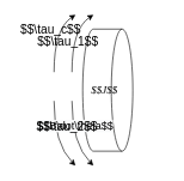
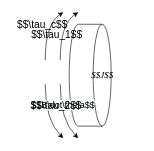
  <mxCell id="0" />
  <mxCell id="1" parent="0" />
  <mxCell id="2" value="" style="shape=cylinder3;whiteSpace=wrap;html=1;boundedLbl=1;backgroundOutline=1;size=15;rotation=90;" parent="1" vertex="1"><mxGeometry x="65" y="90" width="170" height="70" as="geometry" /></mxCell>
- <mxCell id="3" value="$$J$$" style="text;html=1;align=center;verticalAlign=middle;resizable=0;points=[];autosize=1;strokeColor=none;fillColor=none;fontFamily=Times New Roman;fontStyle=2;fontSize=15;" parent="1" vertex="1"><mxGeometry x="120" y="115" width="50" height="20" as="geometry" /></mxCell>
+ <mxCell id="3" value="$$J$$" style="text;html=1;align=center;verticalAlign=middle;resizable=0;points=[];autosize=1;strokeColor=none;fillColor=none;fontFamily=Times New Roman;fontStyle=2;fontSize=15;" parent="1" vertex="1"><mxGeometry x="145" y="115" width="50" height="20" as="geometry" /></mxCell>
  <mxCell id="4" value="" style="curved=1;endArrow=classic;html=1;rounded=0;fontFamily=Times New Roman;fontSize=15;" parent="1" edge="1"><mxGeometry width="50" height="50" relative="1" as="geometry"><mxPoint x="100" y="100" as="sourcePoint" /><mxPoint x="130" y="20" as="targetPoint" /><Array as="points"><mxPoint x="100" y="40" /></Array></mxGeometry></mxCell>
  <mxCell id="5" value="" style="curved=1;endArrow=classic;html=1;rounded=0;fontFamily=Times New Roman;fontSize=15;" parent="1" edge="1"><mxGeometry width="50" height="50" relative="1" as="geometry"><mxPoint x="100" y="140" as="sourcePoint" /><mxPoint x="130" y="230" as="targetPoint" /><Array as="points"><mxPoint x="100" y="200" /></Array></mxGeometry></mxCell>
  <mxCell id="6" value="" style="curved=1;endArrow=classic;html=1;rounded=0;fontFamily=Times New Roman;fontSize=15;" parent="1" edge="1"><mxGeometry width="50" height="50" relative="1" as="geometry"><mxPoint x="75" y="140" as="sourcePoint" /><mxPoint x="105" y="230" as="targetPoint" /><Array as="points"><mxPoint x="75" y="200" /></Array></mxGeometry></mxCell>
  <mxCell id="7" value="&lt;span style=&quot;font-family: &amp;#34;helvetica&amp;#34; ; font-size: 17px ; font-style: normal ; text-align: left&quot;&gt;$$\tau_1$$&lt;/span&gt;" style="text;html=1;align=center;verticalAlign=middle;resizable=0;points=[];autosize=1;strokeColor=none;fillColor=none;fontFamily=Times New Roman;fontStyle=2;fontSize=15;" parent="1" vertex="1"><mxGeometry x="44" y="48" width="100" height="20" as="geometry" /></mxCell>
  <mxCell id="8" value="" style="curved=1;endArrow=classic;html=1;rounded=0;fontFamily=Times New Roman;fontSize=15;" edge="1" parent="1"><mxGeometry width="50" height="50" relative="1" as="geometry"><mxPoint x="75" y="100" as="sourcePoint" /><mxPoint x="105" y="20" as="targetPoint" /><Array as="points"><mxPoint x="75" y="40" /></Array></mxGeometry></mxCell>
  <mxCell id="9" value="&lt;span style=&quot;font-family: &amp;#34;helvetica&amp;#34; ; font-size: 17px ; font-style: normal ; text-align: left&quot;&gt;$$\tau_c$$&lt;/span&gt;" style="text;html=1;align=center;verticalAlign=middle;resizable=0;points=[];autosize=1;strokeColor=none;fillColor=none;fontFamily=Times New Roman;fontStyle=2;fontSize=15;" vertex="1" parent="1"><mxGeometry x="20" y="31" width="100" height="20" as="geometry" /></mxCell>
  <mxCell id="10" value="&lt;span style=&quot;color: rgb(0, 0, 0); font-family: helvetica; font-size: 15px; font-style: normal; font-weight: 400; letter-spacing: normal; text-align: left; text-indent: 0px; text-transform: none; word-spacing: 0px; background-color: rgb(248, 249, 250); display: inline; float: none;&quot;&gt;$$B\dot\theta$$&lt;/span&gt;" style="text;whiteSpace=wrap;html=1;fontSize=15;" vertex="1" parent="1"><mxGeometry x="50" y="160" width="30" height="50" as="geometry" /></mxCell>
  <mxCell id="11" value="&lt;span style=&quot;font-family: &amp;#34;helvetica&amp;#34; ; font-size: 17px ; font-style: normal ; text-align: left&quot;&gt;$$\tau_2$$&lt;/span&gt;" style="text;html=1;align=center;verticalAlign=middle;resizable=0;points=[];autosize=1;strokeColor=none;fillColor=none;fontFamily=Times New Roman;fontStyle=2;fontSize=15;" vertex="1" parent="1"><mxGeometry x="43" y="167" width="100" height="20" as="geometry" /></mxCell>
